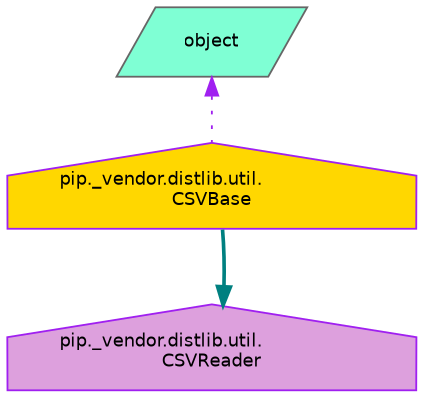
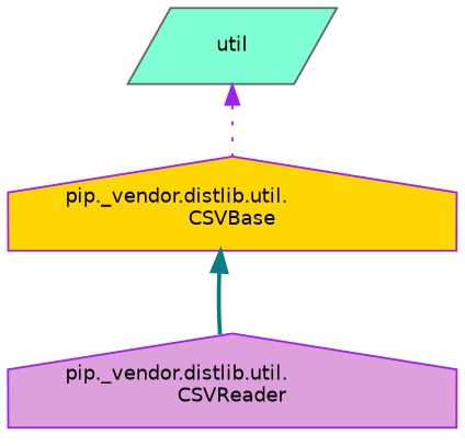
  digraph {
    node [color=purple fontname=Helvetica fontsize=10 shape=house style=filled]
    edge [dir=back fontname=Helvetica fontsize=10 labelfontname=Helvetica labelfontsize=10]
    n1 [fillcolor=gold fontcolor=black height=0.2 label="pip._vendor.distlib.util.\lCSVBase" width=0.4]
    n2 [fillcolor=plum height=0.2 label="pip._vendor.distlib.util.\lCSVReader" width=0.4]
-   n3 [color=gray40 fillcolor=aquamarine height=0.2 label=object shape=parallelogram width=0.4]
-   n2 -> n1 [color=teal style=bold]
+   n3 [color=gray40 fillcolor=aquamarine height=0.2 label=util shape=parallelogram width=0.4]
+   n1 -> n2 [color=teal style=bold]
    n3 -> n1 [color=purple style=dotted]
  }
